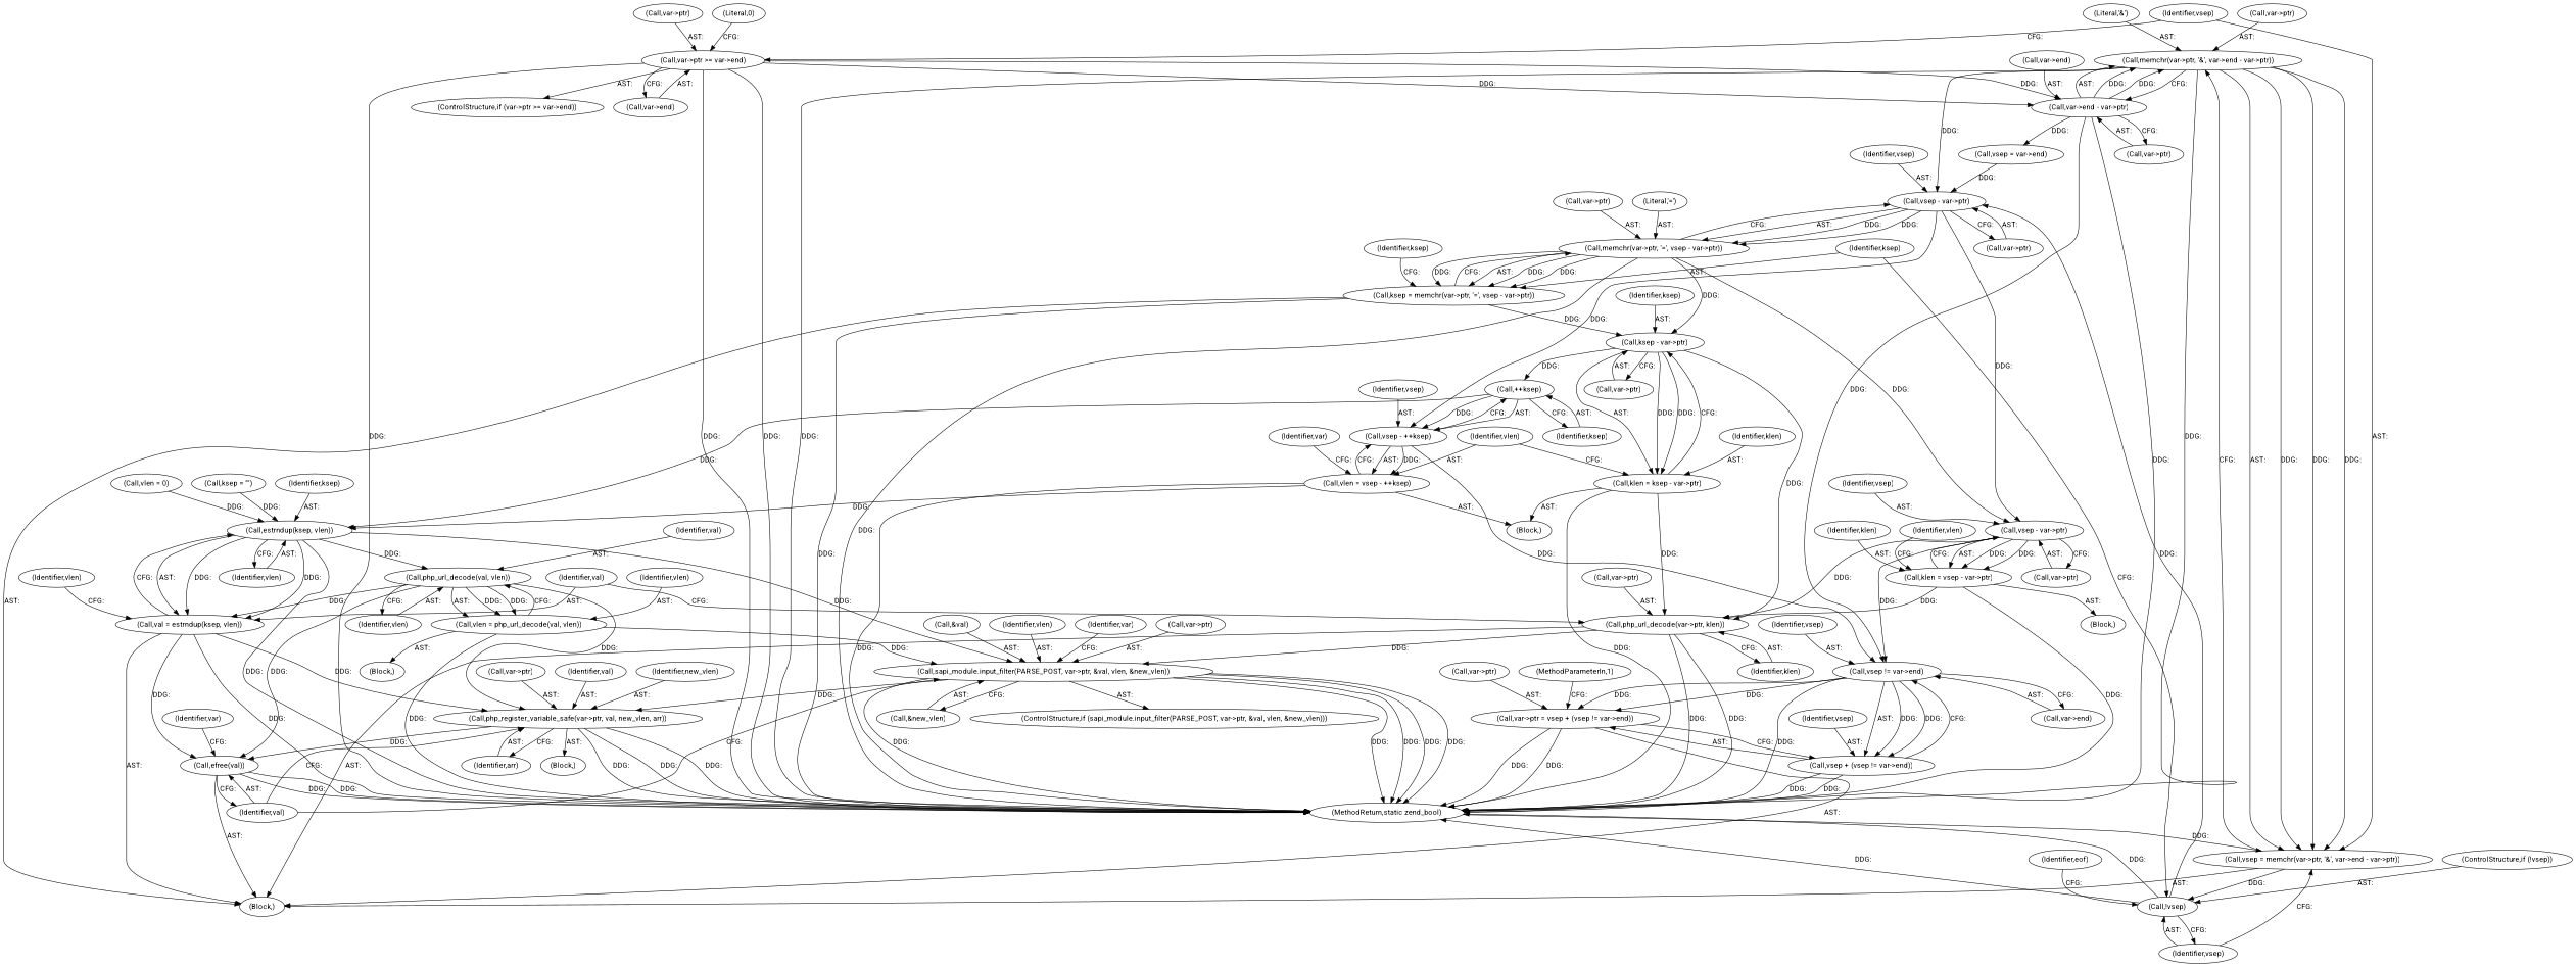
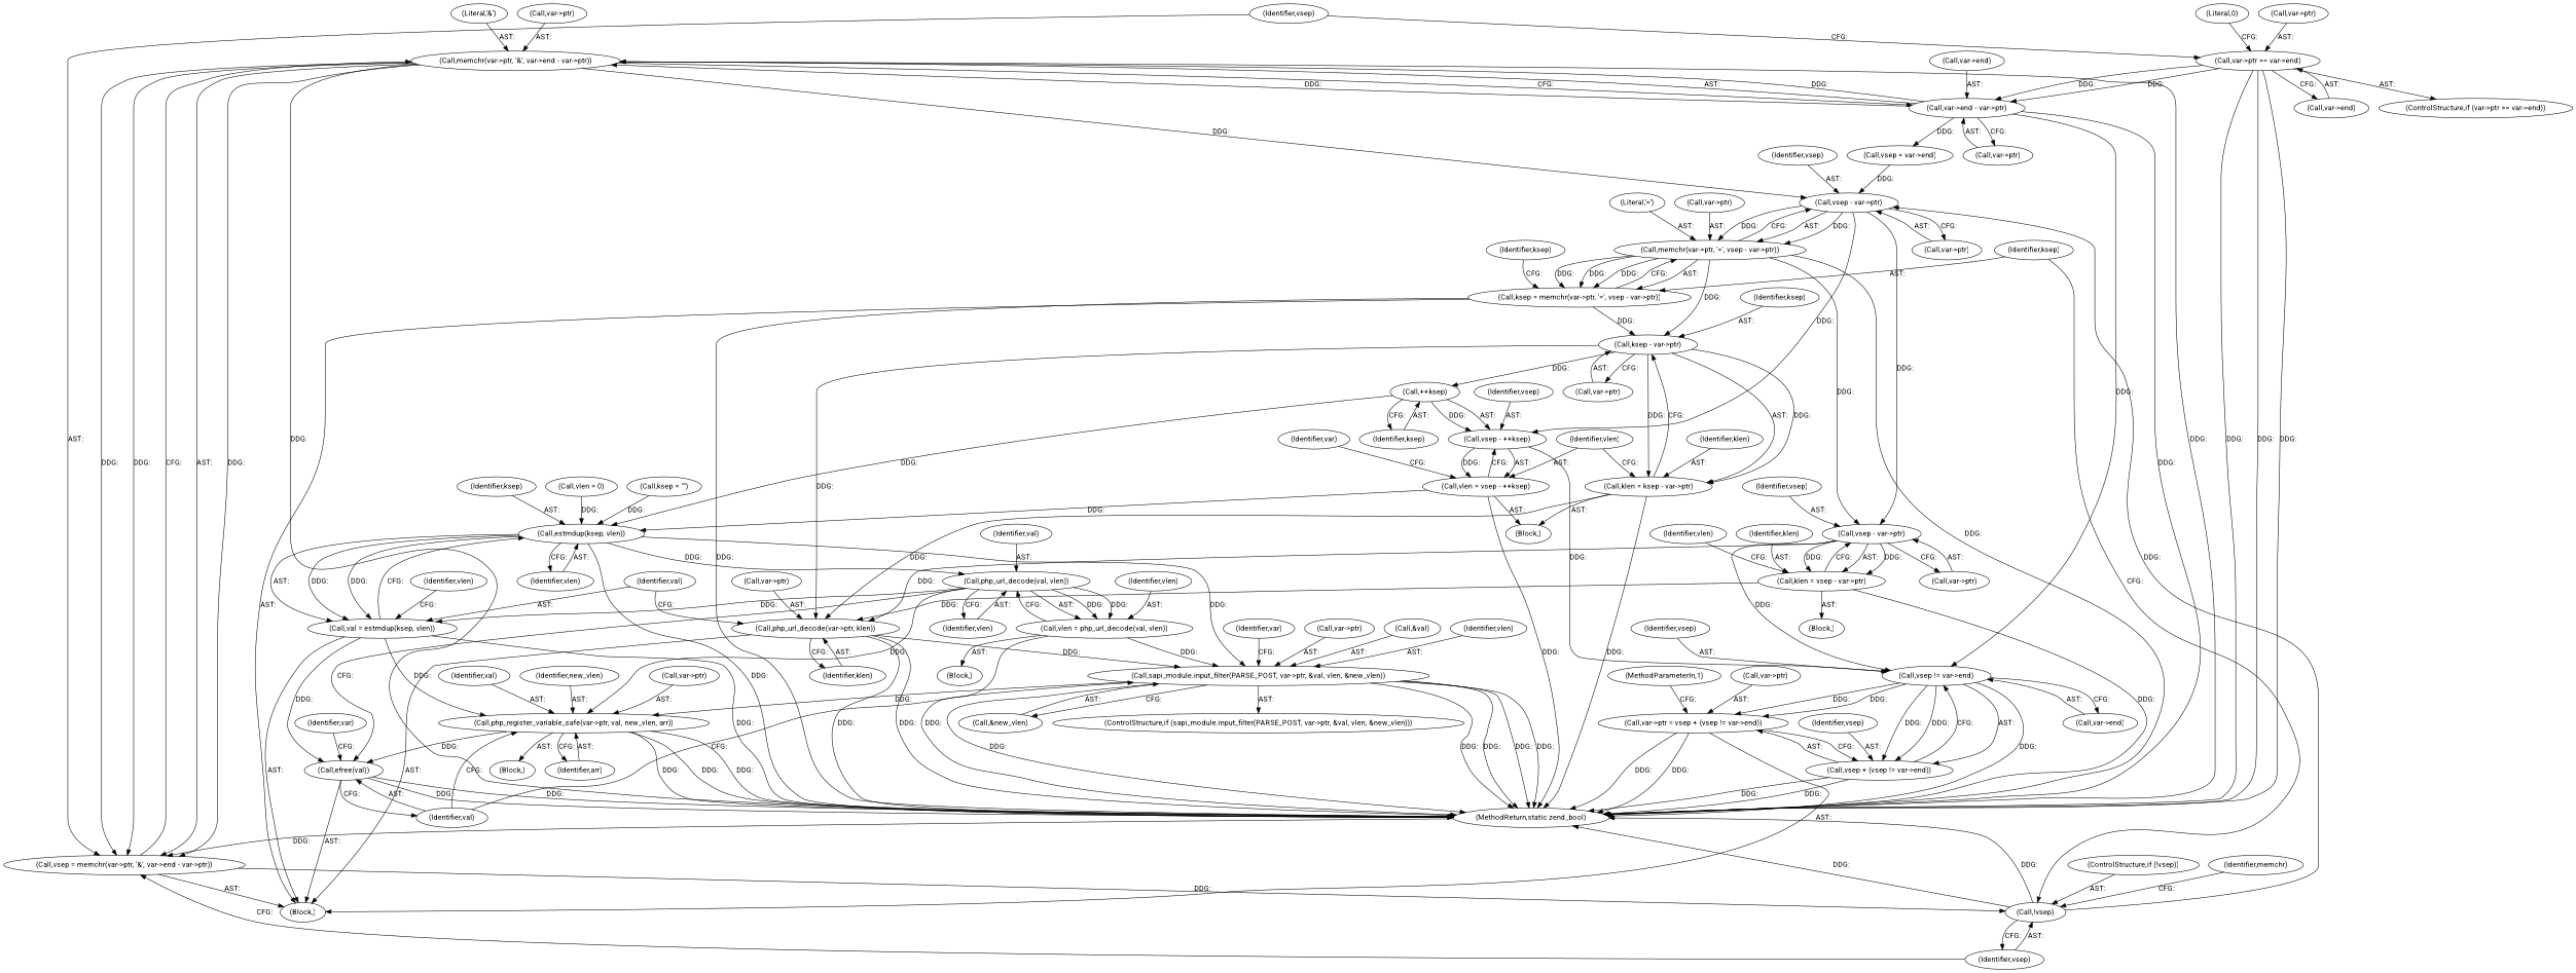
  digraph {
    fontname=Roboto
    node [fontname=Roboto]
    edge [fontname=Roboto]
    n1 [label="(Call,memchr(var->ptr, '&', var->end - var->ptr))"]
    n2 [label="(Call,var->end - var->ptr)"]
    n3 [label="(Call,vsep = memchr(var->ptr, '&', var->end - var->ptr))"]
    n4 [label="(Call,vsep - var->ptr)"]
    n5 [label="(MethodReturn,static zend_bool)"]
    n6 [label="(Call,vsep != var->end)"]
    n7 [label="(Call,var->ptr)"]
    n8 [label="(Call,vsep = var->end)"]
    n9 [label="(Call,!vsep)"]
    n10 [label="(Block,)"]
    n11 [label="(Call,memchr(var->ptr, '=', vsep - var->ptr))"]
    n12 [label="(Call,vsep - ++ksep)"]
    n13 [label="(Call,vsep - var->ptr)"]
    n14 [label="(Call,var->ptr)"]
    n15 [label="(Call,var->ptr = vsep + (vsep != var->end))"]
    n16 [label="(Call,vsep + (vsep != var->end))"]
    n17 [label="(Call,var->end)"]
    n18 [label="(Call,var->ptr >= var->end)"]
    n19 [label="(Call,var->end)"]
    n20 [label="(ControlStructure,if (var->ptr >= var->end))"]
    n21 [label="(Identifier,vsep)"]
    n22 [label="(ControlStructure,if (!vsep))"]
    n23 [label="(Call,ksep = memchr(var->ptr, '=', vsep - var->ptr))"]
    n24 [label="(Call,ksep - var->ptr)"]
    n25 [label="(Call,++ksep)"]
    n26 [label="(Call,vlen = vsep - ++ksep)"]
    n27 [label="(Call,php_url_decode(var->ptr, klen))"]
    n28 [label="(Call,klen = vsep - var->ptr)"]
    n29 [label="(Call,var->ptr)"]
    n30 [label="(Call,klen = ksep - var->ptr)"]
    n31 [label="(Call,var->ptr)"]
    n32 [label="(Block,)"]
    n33 [label="(Call,sapi_module.input_filter(PARSE_POST, var->ptr, &val, vlen, &new_vlen))"]
    n34 [label="(Identifier,klen)"]
    n35 [label="(Call,estrndup(ksep, vlen))"]
    n36 [label="(Identifier,ksep)"]
    n37 [label="(Call,php_register_variable_safe(var->ptr, val, new_vlen, arr))"]
    n38 [label="(Call,&new_vlen)"]
    n39 [label="(ControlStructure,if (sapi_module.input_filter(PARSE_POST, var->ptr, &val, vlen, &new_vlen)))"]
    n40 [label="(Call,efree(val))"]
    n41 [label="(Identifier,arr)"]
    n42 [label="(Block,)"]
    n43 [label="(Identifier,val)"]
    n44 [label="(Call,val = estrndup(ksep, vlen))"]
    n45 [label="(Call,php_url_decode(val, vlen))"]
    n46 [label="(Identifier,vlen)"]
    n47 [label="(Call,vlen = php_url_decode(val, vlen))"]
    n48 [label="(Identifier,vlen)"]
    n49 [label="(Block,)"]
    n50 [label="(Block,)"]
    n51 [label="(Identifier,var)"]
    n52 [label="(Identifier,ksep)"]
    n53 [label="(Call,&val)"]
    n54 [label="(Call,var->ptr)"]
    n55 [label="(Call,var->ptr)"]
    n56 [label="(Identifier,vlen)"]
    n57 [label="(Call,var->ptr)"]
    n58 [label="(Identifier,klen)"]
    n59 [label="(Call,var->end)"]
    n60 [label="(Identifier,vsep)"]
    n61 [label="(Call,vlen = 0)"]
    n62 [label="(Identifier,ksep)"]
    n63 [label="(Literal,0)"]
    n64 [label="(MethodParameterIn,1)"]
    n65 [label="(Call,var->ptr)"]
-   n66 [label="(Identifier,eof)"]
+   n66 [label="(Identifier,memchr)"]
    n67 [label="(Call,ksep = \"\")"]
    n68 [label="(Call,var->ptr)"]
    n69 [label="(Identifier,vlen)"]
    n70 [label="(Identifier,vlen)"]
    n71 [label="(Literal,'=')"]
    n72 [label="(Identifier,vlen)"]
    n73 [label="(Identifier,vsep)"]
    n74 [label="(Identifier,vsep)"]
    n75 [label="(Identifier,var)"]
    n76 [label="(Identifier,vsep)"]
    n77 [label="(Call,var->ptr)"]
    n78 [label="(Identifier,vsep)"]
    n79 [label="(Call,var->ptr)"]
    n80 [label="(Identifier,klen)"]
    n81 [label="(Identifier,ksep)"]
    n82 [label="(Identifier,val)"]
    n83 [label="(Identifier,ksep)"]
    n84 [label="(Identifier,vsep)"]
    n85 [label="(Identifier,vlen)"]
    n86 [label="(Literal,'&')"]
    n87 [label="(Identifier,val)"]
    n88 [label="(Identifier,new_vlen)"]
    n89 [label="(Identifier,var)"]
    n90 [label="(Identifier,val)"]
    n1 -> n2 [label="CFG: "]
    n1 -> n3 [label="AST: "]
    n1 -> n3 [label="DDG: "]
    n1 -> n3 [label="DDG: "]
    n1 -> n3 [label="DDG: "]
    n1 -> n4 [label="DDG: "]
    n1 -> n5 [label="DDG: "]
    n1 -> n5 [label="DDG: "]
    n2 -> n1 [label="AST: "]
    n2 -> n1 [label="DDG: "]
    n2 -> n1 [label="DDG: "]
    n2 -> n5 [label="DDG: "]
    n2 -> n6 [label="DDG: "]
    n2 -> n7 [label="CFG: "]
    n2 -> n8 [label="DDG: "]
    n3 -> n1 [label="CFG: "]
    n3 -> n9 [label="DDG: "]
    n3 -> n10 [label="AST: "]
    n4 -> n11 [label="AST: "]
    n4 -> n11 [label="DDG: "]
    n4 -> n11 [label="DDG: "]
    n4 -> n12 [label="DDG: "]
    n4 -> n13 [label="DDG: "]
    n4 -> n14 [label="CFG: "]
    n5 -> n3 [label="DDG: "]
    n6 -> n5 [label="DDG: "]
    n6 -> n15 [label="DDG: "]
    n6 -> n15 [label="DDG: "]
    n6 -> n16 [label="AST: "]
    n6 -> n16 [label="DDG: "]
    n6 -> n16 [label="DDG: "]
    n6 -> n17 [label="CFG: "]
    n7 -> n2 [label="AST: "]
    n8 -> n4 [label="DDG: "]
    n9 -> n4 [label="DDG: "]
    n9 -> n5 [label="DDG: "]
    n9 -> n5 [label="DDG: "]
    n9 -> n21 [label="CFG: "]
    n11 -> n4 [label="CFG: "]
    n11 -> n5 [label="DDG: "]
    n11 -> n13 [label="DDG: "]
    n11 -> n23 [label="AST: "]
    n11 -> n23 [label="DDG: "]
    n11 -> n23 [label="DDG: "]
    n11 -> n23 [label="DDG: "]
    n11 -> n24 [label="DDG: "]
    n12 -> n6 [label="DDG: "]
-   n12 -> n25 [label="CFG: "]
    n12 -> n26 [label="AST: "]
    n12 -> n26 [label="DDG: "]
    n13 -> n6 [label="DDG: "]
    n13 -> n27 [label="DDG: "]
    n13 -> n28 [label="AST: "]
    n13 -> n28 [label="DDG: "]
    n13 -> n28 [label="DDG: "]
    n13 -> n29 [label="CFG: "]
    n14 -> n4 [label="AST: "]
    n15 -> n5 [label="DDG: "]
    n15 -> n5 [label="DDG: "]
    n15 -> n10 [label="AST: "]
    n15 -> n16 [label="CFG: "]
    n16 -> n5 [label="DDG: "]
    n16 -> n5 [label="DDG: "]
    n16 -> n6 [label="CFG: "]
    n16 -> n15 [label="AST: "]
    n17 -> n6 [label="AST: "]
    n18 -> n2 [label="DDG: "]
    n18 -> n2 [label="DDG: "]
    n18 -> n5 [label="DDG: "]
    n18 -> n5 [label="DDG: "]
    n18 -> n5 [label="DDG: "]
    n18 -> n19 [label="CFG: "]
    n18 -> n20 [label="AST: "]
    n19 -> n18 [label="AST: "]
    n21 -> n3 [label="CFG: "]
    n21 -> n9 [label="AST: "]
    n22 -> n9 [label="AST: "]
    n23 -> n5 [label="DDG: "]
    n23 -> n10 [label="AST: "]
    n23 -> n11 [label="CFG: "]
    n23 -> n24 [label="DDG: "]
    n24 -> n25 [label="DDG: "]
    n24 -> n27 [label="DDG: "]
    n24 -> n30 [label="AST: "]
    n24 -> n30 [label="DDG: "]
    n24 -> n30 [label="DDG: "]
    n24 -> n31 [label="CFG: "]
    n25 -> n12 [label="AST: "]
    n25 -> n12 [label="DDG: "]
    n25 -> n35 [label="DDG: "]
    n25 -> n36 [label="CFG: "]
    n26 -> n5 [label="DDG: "]
    n26 -> n12 [label="CFG: "]
    n26 -> n32 [label="AST: "]
    n26 -> n35 [label="DDG: "]
    n27 -> n5 [label="DDG: "]
    n27 -> n5 [label="DDG: "]
    n27 -> n10 [label="AST: "]
    n27 -> n33 [label="DDG: "]
    n27 -> n34 [label="CFG: "]
    n28 -> n5 [label="DDG: "]
    n28 -> n13 [label="CFG: "]
    n28 -> n27 [label="DDG: "]
    n28 -> n50 [label="AST: "]
    n29 -> n13 [label="AST: "]
    n30 -> n5 [label="DDG: "]
    n30 -> n24 [label="CFG: "]
    n30 -> n27 [label="DDG: "]
    n30 -> n32 [label="AST: "]
    n31 -> n24 [label="AST: "]
    n33 -> n5 [label="DDG: "]
    n33 -> n5 [label="DDG: "]
    n33 -> n5 [label="DDG: "]
    n33 -> n5 [label="DDG: "]
    n33 -> n5 [label="DDG: "]
    n33 -> n37 [label="DDG: "]
    n33 -> n38 [label="CFG: "]
    n33 -> n39 [label="AST: "]
    n34 -> n27 [label="AST: "]
    n35 -> n5 [label="DDG: "]
    n35 -> n33 [label="DDG: "]
    n35 -> n44 [label="AST: "]
    n35 -> n44 [label="DDG: "]
    n35 -> n44 [label="DDG: "]
    n35 -> n45 [label="DDG: "]
    n35 -> n46 [label="CFG: "]
    n36 -> n25 [label="AST: "]
    n37 -> n5 [label="DDG: "]
    n37 -> n5 [label="DDG: "]
    n37 -> n5 [label="DDG: "]
    n37 -> n40 [label="DDG: "]
    n37 -> n41 [label="CFG: "]
    n37 -> n42 [label="AST: "]
    n38 -> n33 [label="AST: "]
    n40 -> n5 [label="DDG: "]
    n40 -> n5 [label="DDG: "]
    n40 -> n10 [label="AST: "]
    n40 -> n43 [label="CFG: "]
    n41 -> n37 [label="AST: "]
    n43 -> n33 [label="CFG: "]
    n43 -> n37 [label="CFG: "]
    n43 -> n40 [label="AST: "]
    n44 -> n5 [label="DDG: "]
    n44 -> n10 [label="AST: "]
    n44 -> n35 [label="CFG: "]
    n44 -> n37 [label="DDG: "]
    n44 -> n40 [label="DDG: "]
    n45 -> n37 [label="DDG: "]
-   n45 -> n40 [label="DDG: "]
+   n45 -> n40 [label="CFG: "]
    n45 -> n44 [label="DDG: "]
    n45 -> n47 [label="AST: "]
    n45 -> n47 [label="DDG: "]
    n45 -> n47 [label="DDG: "]
    n45 -> n48 [label="CFG: "]
    n46 -> n35 [label="AST: "]
    n47 -> n5 [label="DDG: "]
    n47 -> n33 [label="DDG: "]
    n47 -> n45 [label="CFG: "]
    n47 -> n49 [label="AST: "]
    n48 -> n45 [label="AST: "]
    n51 -> n26 [label="CFG: "]
    n52 -> n24 [label="AST: "]
    n53 -> n33 [label="AST: "]
    n54 -> n27 [label="AST: "]
    n55 -> n1 [label="AST: "]
    n56 -> n44 [label="CFG: "]
    n57 -> n37 [label="AST: "]
    n58 -> n30 [label="AST: "]
    n59 -> n2 [label="AST: "]
    n60 -> n16 [label="AST: "]
    n61 -> n35 [label="DDG: "]
    n62 -> n23 [label="CFG: "]
    n63 -> n18 [label="CFG: "]
    n64 -> n15 [label="CFG: "]
    n65 -> n18 [label="AST: "]
    n66 -> n9 [label="CFG: "]
    n67 -> n35 [label="DDG: "]
    n68 -> n15 [label="AST: "]
    n69 -> n33 [label="AST: "]
    n70 -> n47 [label="AST: "]
    n71 -> n11 [label="AST: "]
    n72 -> n28 [label="CFG: "]
    n73 -> n12 [label="AST: "]
    n74 -> n13 [label="AST: "]
    n75 -> n33 [label="CFG: "]
    n76 -> n6 [label="AST: "]
    n77 -> n11 [label="AST: "]
    n78 -> n4 [label="AST: "]
    n79 -> n33 [label="AST: "]
    n80 -> n28 [label="AST: "]
    n81 -> n9 [label="CFG: "]
    n81 -> n23 [label="AST: "]
    n82 -> n45 [label="AST: "]
    n83 -> n35 [label="AST: "]
    n84 -> n3 [label="AST: "]
    n84 -> n18 [label="CFG: "]
    n85 -> n26 [label="AST: "]
    n85 -> n30 [label="CFG: "]
    n86 -> n1 [label="AST: "]
    n87 -> n37 [label="AST: "]
    n88 -> n37 [label="AST: "]
    n89 -> n40 [label="CFG: "]
    n90 -> n27 [label="CFG: "]
    n90 -> n44 [label="AST: "]
  }
